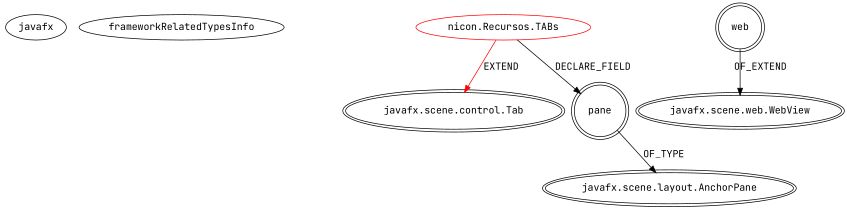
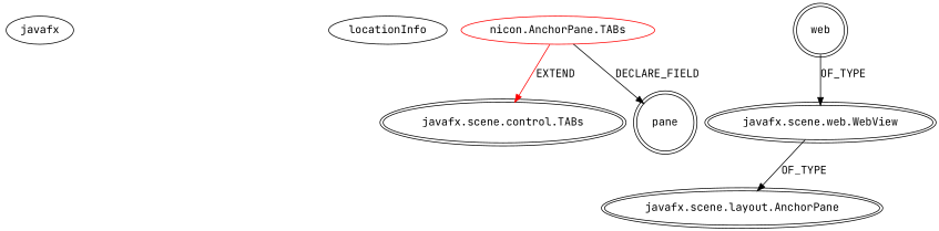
  digraph {
    fontname="JetBrains Mono"
    node [fontname="JetBrains Mono" isFrameworkType=true peripheries=2]
    edge [fontname="JetBrains Mono"]
    n1 [category=extension_graph graphId=2574 isAnonymous=false label=javafx possibleRelation=false isFrameworkType="" peripheries=""]
-   frameworkRelatedTypesInfo [0="javafx.scene.control.Tab" isFrameworkType="" peripheries=""]
-   n4 [color=red isFrameworkType=false label="nicon.Recursos.TABs" vertexType=ROOT_CLIENT_CLASS_DECLARATION peripheries=""]
-   n5 [label="javafx.scene.control.Tab" vertexType=FRAMEWORK_CLASS_TYPE]
+   locationInfo [contextSignature=TABs filePath="/dony1990-ProsDesktop/ProsDesktop-master/src/nicon/Recursos/TABs.java" graphId=2574 projectName="dony1990-ProsDesktop" isFrameworkType="" peripheries=""]
+   n4 [color=red isFrameworkType=false label="nicon.AnchorPane.TABs" vertexType=ROOT_CLIENT_CLASS_DECLARATION peripheries=""]
+   n5 [label="javafx.scene.control.TABs" vertexType=FRAMEWORK_CLASS_TYPE]
    n6 [label=pane shape=circle vertexType=FIELD_DECLARATION]
    n7 [label="javafx.scene.layout.AnchorPane" vertexType=FRAMEWORK_CLASS_TYPE]
    n8 [label=web shape=circle vertexType=FIELD_DECLARATION]
    n9 [label="javafx.scene.web.WebView" vertexType=FRAMEWORK_CLASS_TYPE]
    n4 -> n5 [color=red label=EXTEND]
    n4 -> n6 [label=DECLARE_FIELD]
-   n6 -> n7 [label=OF_TYPE]
-   n8 -> n9 [label=OF_EXTEND]
+   n9 -> n7 [label=OF_TYPE]
+   n8 -> n9 [label=OF_TYPE]
  }
